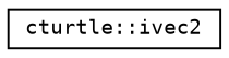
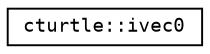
  digraph {
    rankdir=TB
    fontname="DejaVu Sans Mono"
-   n1 [color=black fillcolor=white fontname="DejaVu Sans Mono" fontsize=10 height=0.2 label="cturtle::ivec2" shape=record style=filled width=0.4]
+   n1 [color=black fillcolor=white fontname="DejaVu Sans Mono" fontsize=10 height=0.2 label="cturtle::ivec0" shape=record style=filled width=0.4]
  }
